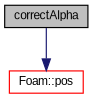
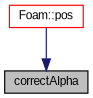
  digraph {
    rankdir=TB
    fontname="Liberation Sans"
    node [fontname="Liberation Sans" fontsize=10 shape=record]
    n1 [color=black fillcolor=grey75 fontcolor=black height=0.2 label=correctAlpha style=filled width=0.4]
    n2 [color=red height=0.2 label="Foam::pos" width=0.4]
-   n1 -> n2 [color=midnightblue fontname="Liberation Sans" fontsize=10 labelfontname=Helvetica labelfontsize=10 style=solid]
+   n2 -> n1 [color=midnightblue fontname="Liberation Sans" fontsize=10 labelfontname=Helvetica labelfontsize=10 style=solid]
  }
